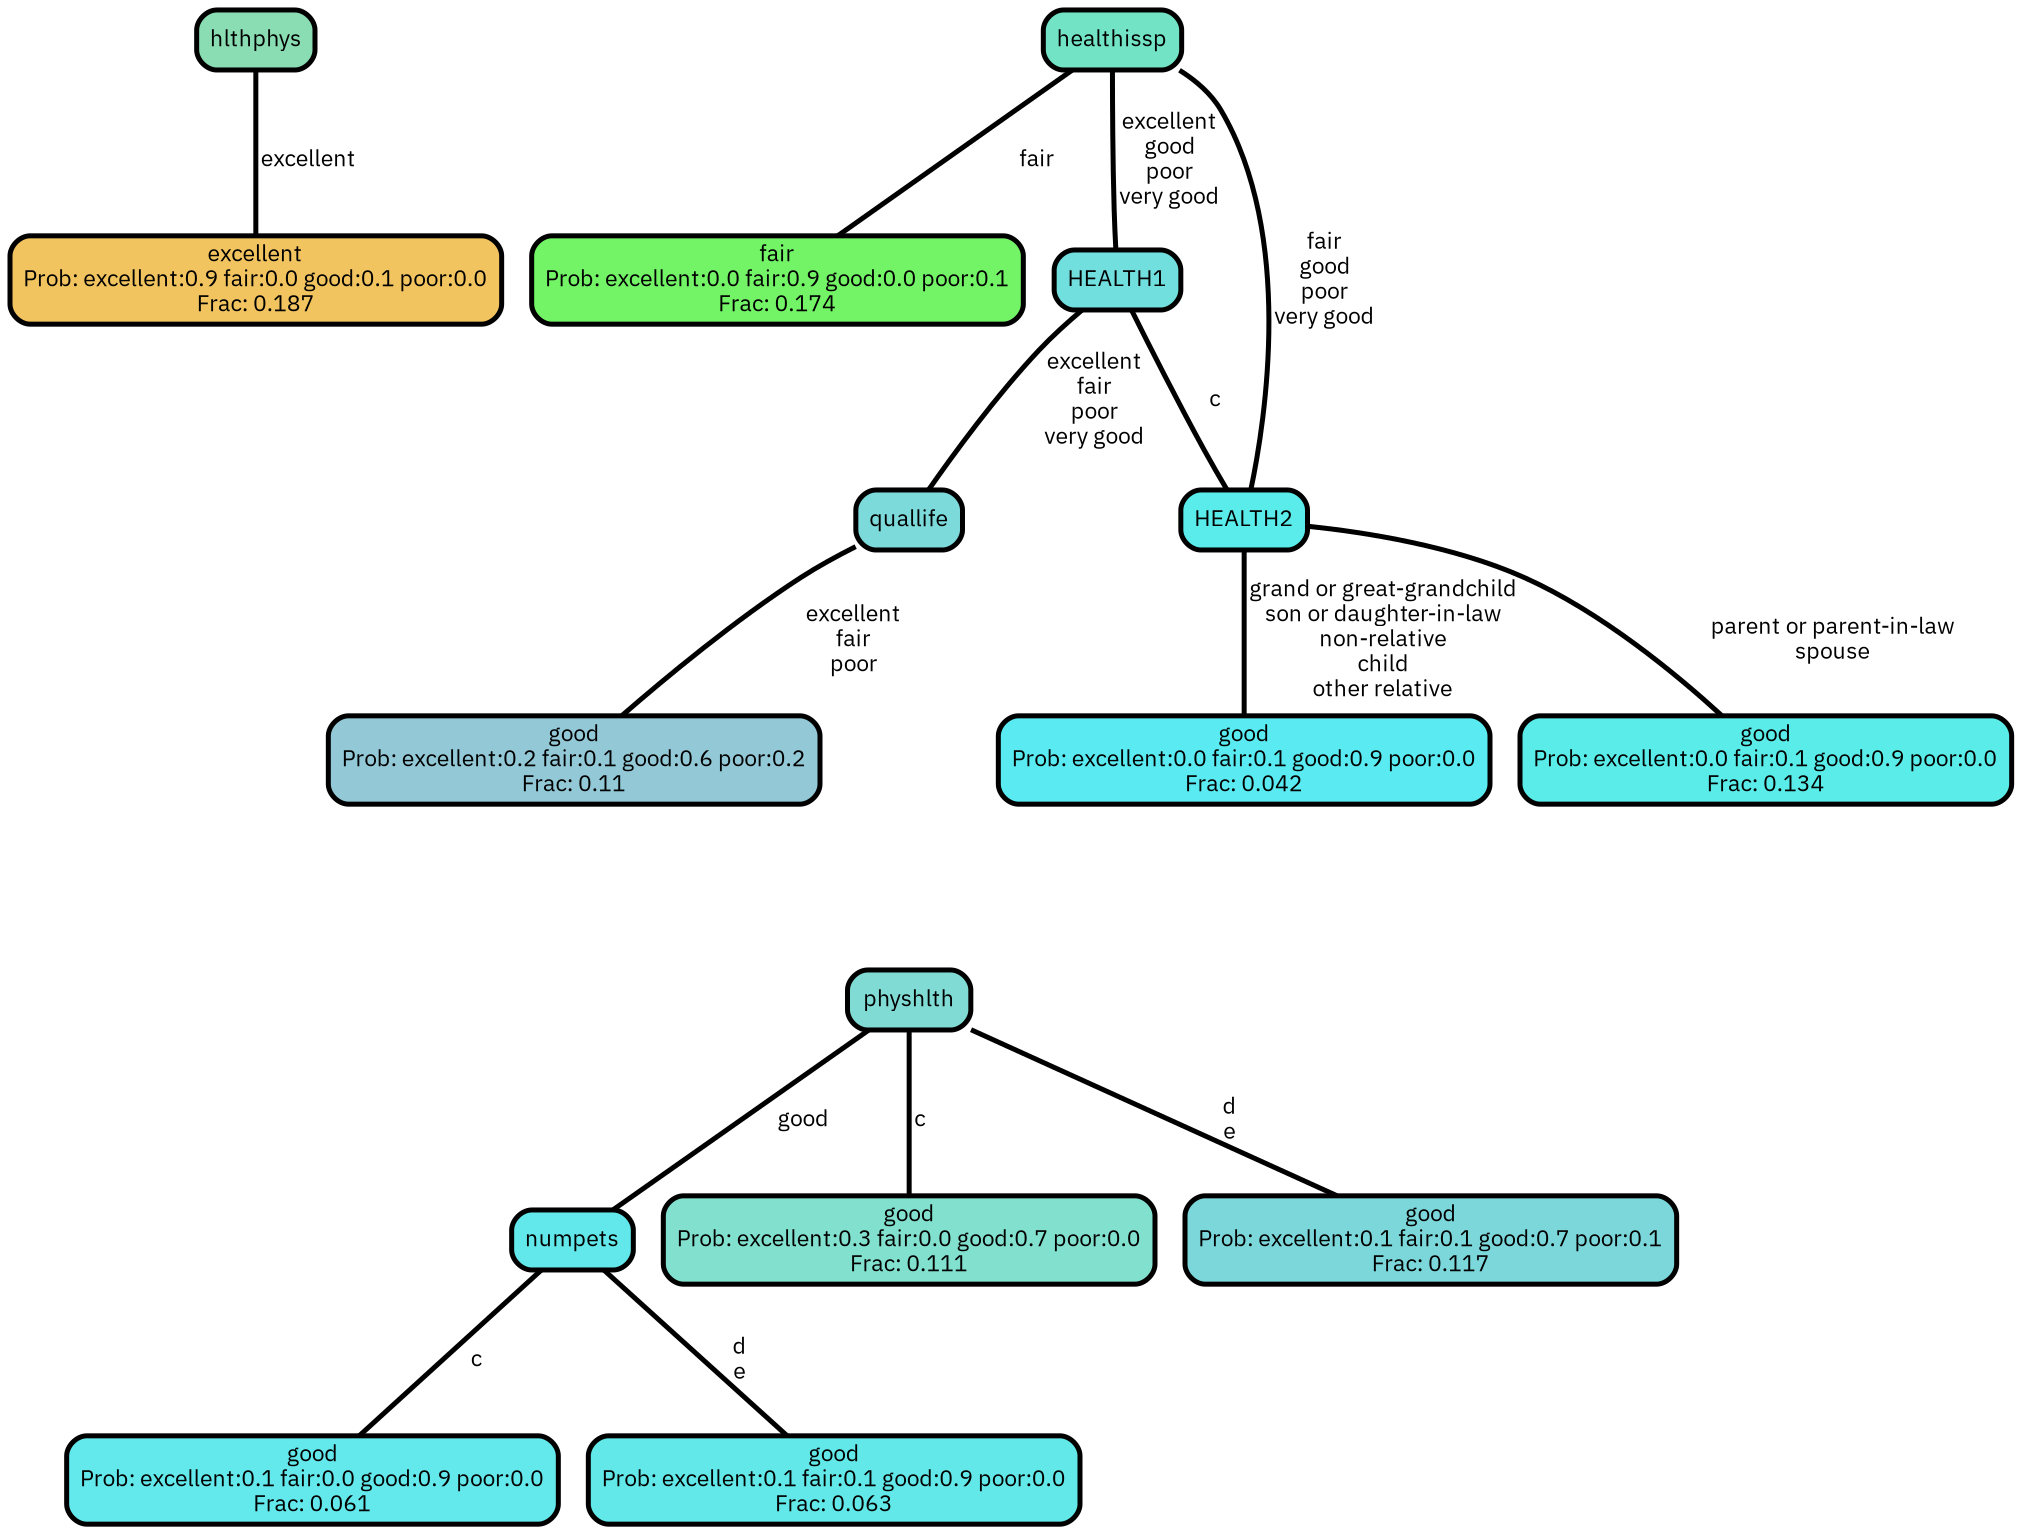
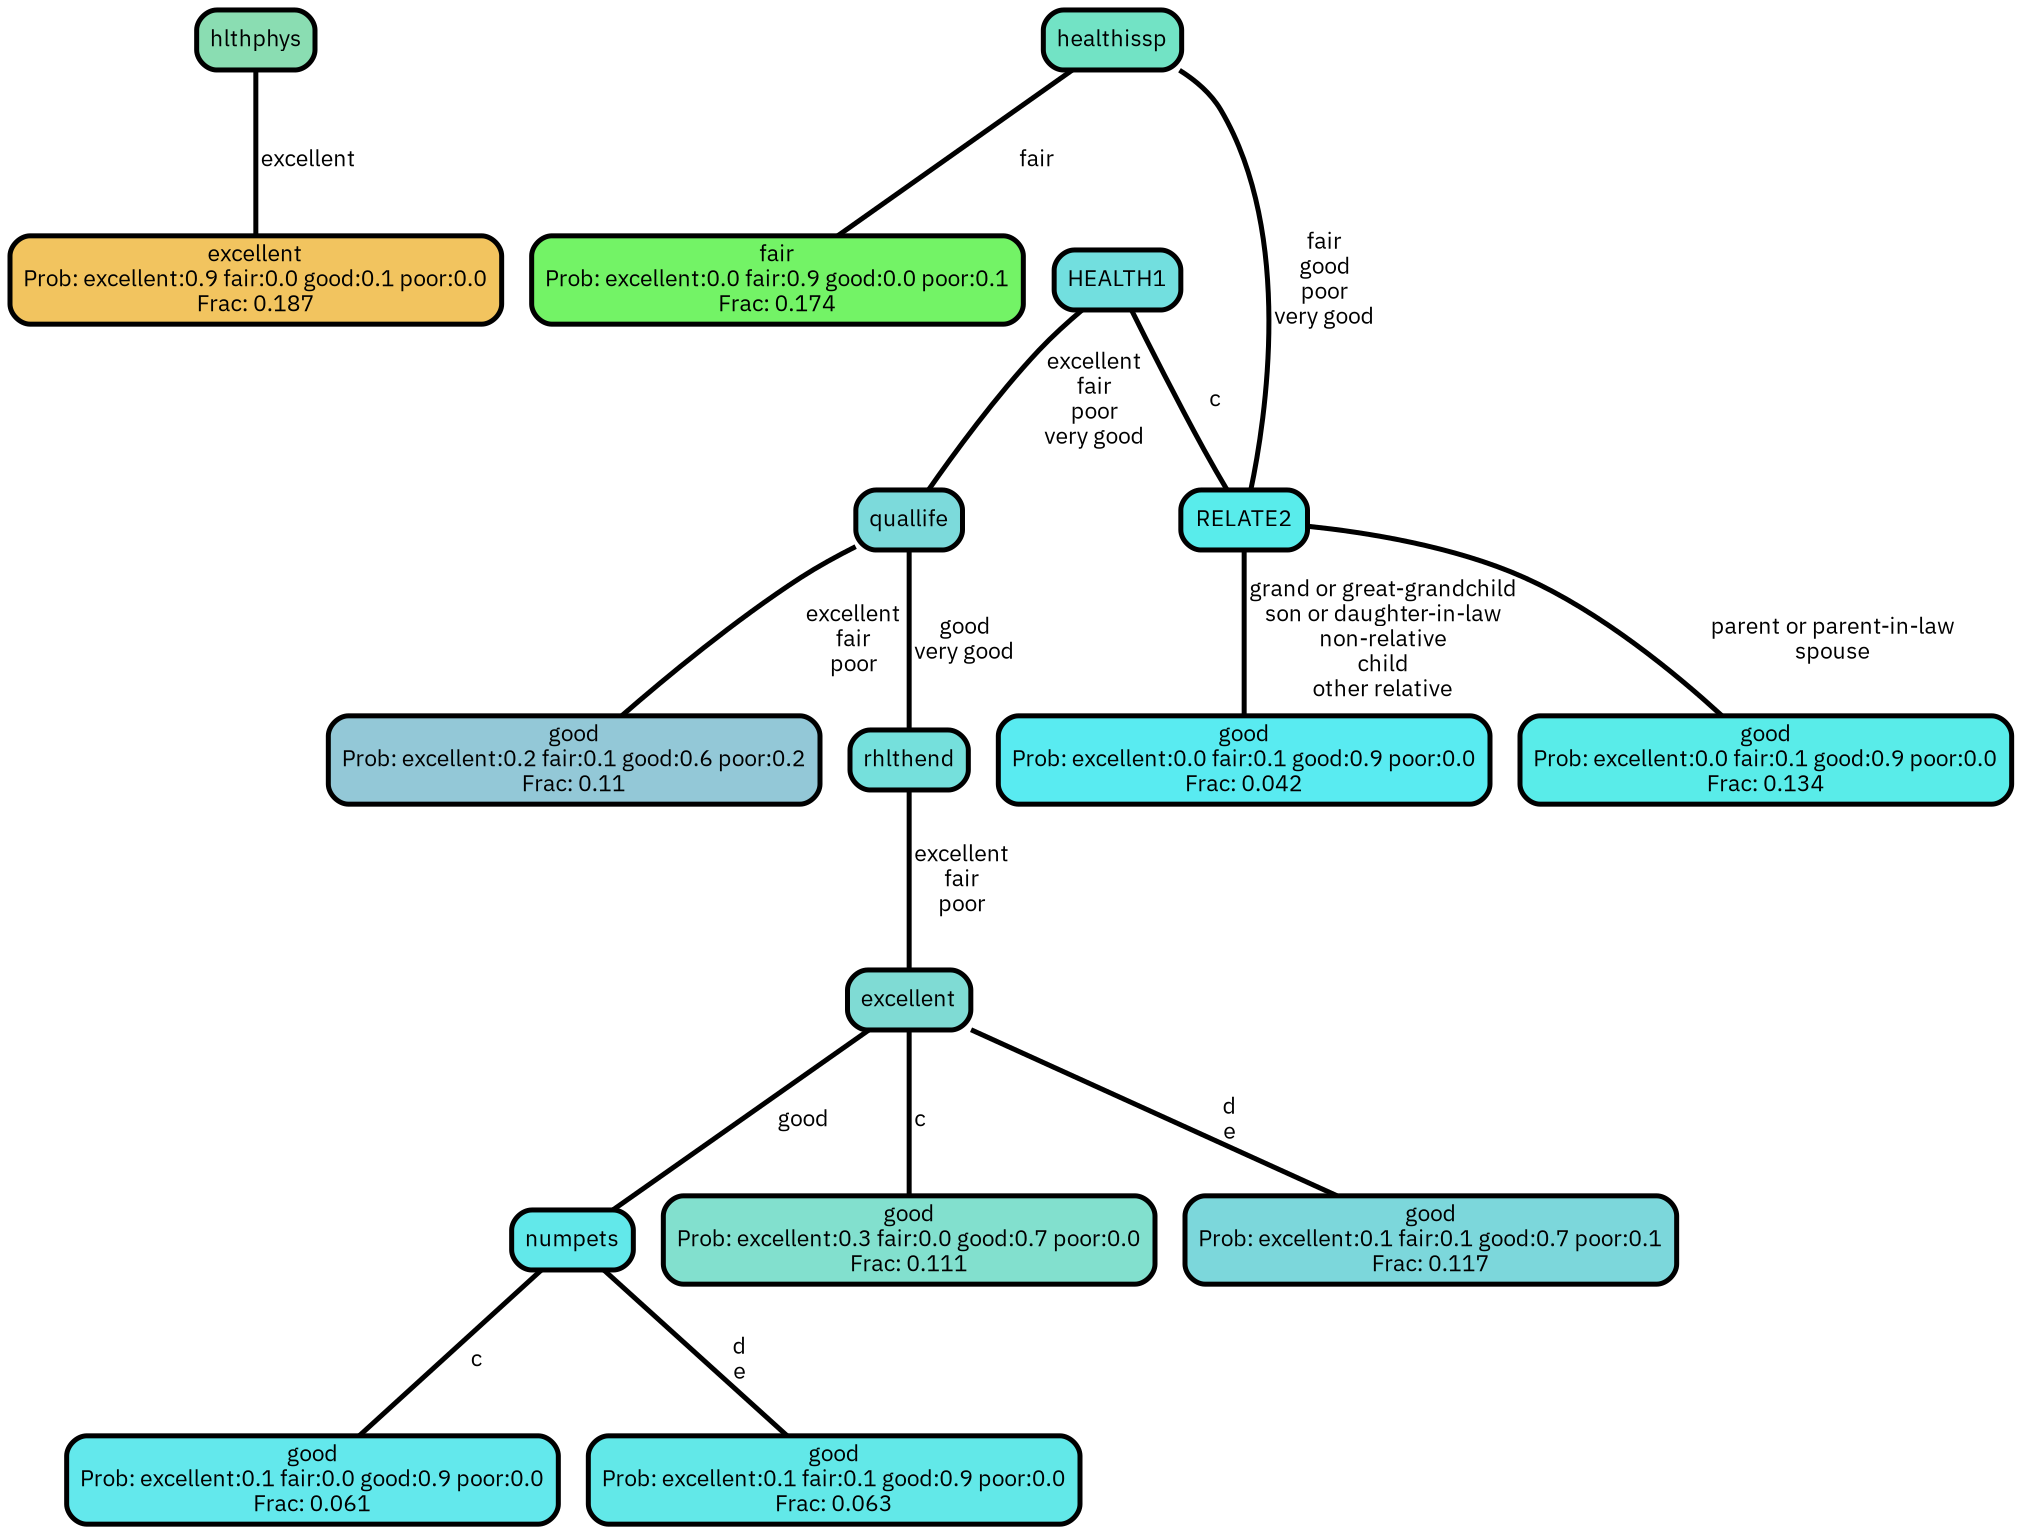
  graph {
    fontname="IBM Plex Sans"
    ranksep="0 equally"
    splines=straight
    node [color=black fontcolor=black fontname="IBM Plex Sans" penwidth=3 shape=box style="filled, rounded"]
    edge [color=black fontname="IBM Plex Sans" penwidth=3]
    n1 [fillcolor="#f2c45f" label="excellent\nProb: excellent:0.9 fair:0.0 good:0.1 poor:0.0\nFrac: 0.187"]
    n2 [fillcolor="#8addb2" label=hlthphys]
    n3 [fillcolor="#72e3c5" label=healthissp]
    n4 [fillcolor="#73f366" label="fair\nProb: excellent:0.0 fair:0.9 good:0.0 poor:0.1\nFrac: 0.174"]
    n5 [fillcolor="#72dfdf" label=HEALTH1]
-   n6 [fillcolor="#59eceb" label=HEALTH2]
+   n6 [fillcolor="#59eceb" label=RELATE2]
    n7 [fillcolor="#7cdadb" label=quallife]
    n8 [fillcolor="#59ebf1" label="good\nProb: excellent:0.0 fair:0.1 good:0.9 poor:0.0\nFrac: 0.042"]
    n9 [fillcolor="#59ece9" label="good\nProb: excellent:0.0 fair:0.1 good:0.9 poor:0.0\nFrac: 0.134"]
    n10 [fillcolor="#93c8d7" label="good\nProb: excellent:0.2 fair:0.1 good:0.6 poor:0.2\nFrac: 0.11"]
-   n12 [fillcolor="#7fdbd4" label=physhlth]
+   n11 [fillcolor="#75e0dc" label=rhlthend]
+   n12 [fillcolor="#7fdbd4" label=excellent]
    n13 [fillcolor="#63e8ec" label="good\nProb: excellent:0.1 fair:0.0 good:0.9 poor:0.0\nFrac: 0.061"]
    n14 [fillcolor="#62e8ea" label=numpets]
    n15 [fillcolor="#62e8e8" label="good\nProb: excellent:0.1 fair:0.1 good:0.9 poor:0.0\nFrac: 0.063"]
    n16 [fillcolor="#82e0ce" label="good\nProb: excellent:0.3 fair:0.0 good:0.7 poor:0.0\nFrac: 0.111"]
    n17 [fillcolor="#7cd7db" label="good\nProb: excellent:0.1 fair:0.1 good:0.7 poor:0.1\nFrac: 0.117"]
    subgraph sub_1 {
      rank=same
    }
    n2 -- n1 [label=" excellent"]
    n3 -- n4 [label=" fair"]
-   n3 -- n5 [label=" excellent\n good\n poor\n very good"]
    n5 -- n6 [label=" c"]
    n5 -- n7 [label=" excellent\n fair\n poor\n very good"]
    n6 -- n3 [label=" fair\n good\n poor\n very good"]
    n6 -- n8 [label=" grand or great-grandchild\n son or daughter-in-law\n non-relative\n child\n other relative"]
    n6 -- n9 [label=" parent or parent-in-law\n spouse"]
    n7 -- n10 [label=" excellent\n fair\n poor"]
+   n7 -- n11 [label=" good\n very good"]
+   n11 -- n12 [label=" excellent\n fair\n poor"]
    n12 -- n14 [label=" good"]
    n12 -- n16 [label=" c"]
    n12 -- n17 [label=" d\n e"]
    n14 -- n13 [label=" c"]
    n14 -- n15 [label=" d\n e"]
  }
